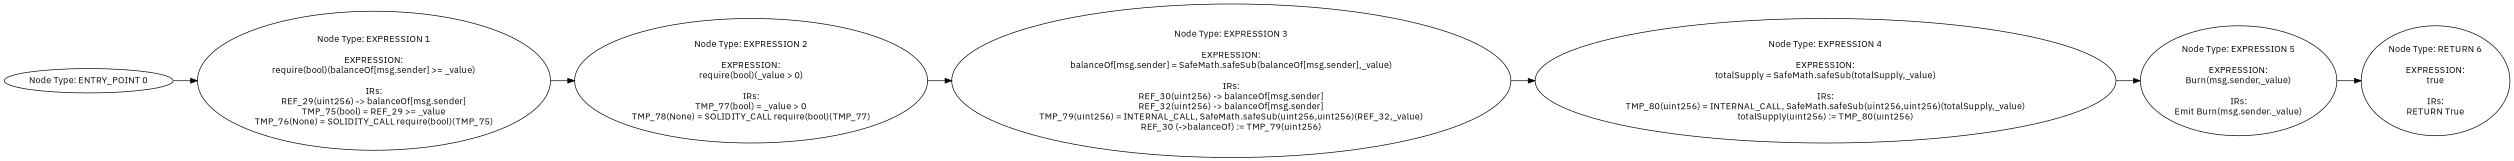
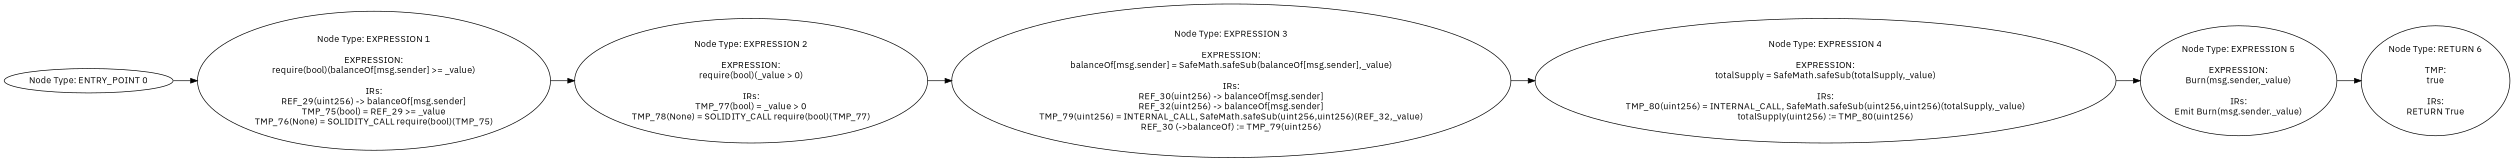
  digraph {
    rankdir=LR
    fontname="IBM Plex Sans"
    node [fontname="IBM Plex Sans"]
    edge [fontname="IBM Plex Sans"]
    n1 [label="Node Type: ENTRY_POINT 0\n"]
    n2 [label="Node Type: EXPRESSION 1\n\nEXPRESSION:\nrequire(bool)(balanceOf[msg.sender] >= _value)\n\nIRs:\nREF_29(uint256) -> balanceOf[msg.sender]\nTMP_75(bool) = REF_29 >= _value\nTMP_76(None) = SOLIDITY_CALL require(bool)(TMP_75)"]
    n3 [label="Node Type: EXPRESSION 2\n\nEXPRESSION:\nrequire(bool)(_value > 0)\n\nIRs:\nTMP_77(bool) = _value > 0\nTMP_78(None) = SOLIDITY_CALL require(bool)(TMP_77)"]
    n4 [label="Node Type: EXPRESSION 3\n\nEXPRESSION:\nbalanceOf[msg.sender] = SafeMath.safeSub(balanceOf[msg.sender],_value)\n\nIRs:\nREF_30(uint256) -> balanceOf[msg.sender]\nREF_32(uint256) -> balanceOf[msg.sender]\nTMP_79(uint256) = INTERNAL_CALL, SafeMath.safeSub(uint256,uint256)(REF_32,_value)\nREF_30 (->balanceOf) := TMP_79(uint256)"]
    n5 [label="Node Type: EXPRESSION 4\n\nEXPRESSION:\ntotalSupply = SafeMath.safeSub(totalSupply,_value)\n\nIRs:\nTMP_80(uint256) = INTERNAL_CALL, SafeMath.safeSub(uint256,uint256)(totalSupply,_value)\ntotalSupply(uint256) := TMP_80(uint256)"]
    n6 [label="Node Type: EXPRESSION 5\n\nEXPRESSION:\nBurn(msg.sender,_value)\n\nIRs:\nEmit Burn(msg.sender._value)"]
-   n7 [label="Node Type: RETURN 6\n\nEXPRESSION:\ntrue\n\nIRs:\nRETURN True"]
+   n7 [label="Node Type: RETURN 6\n\nTMP:\ntrue\n\nIRs:\nRETURN True"]
    n1 -> n2
    n2 -> n3
    n3 -> n4
    n4 -> n5
    n5 -> n6
    n6 -> n7
  }
